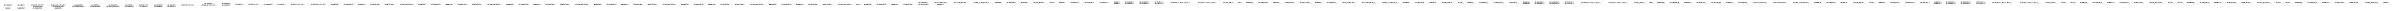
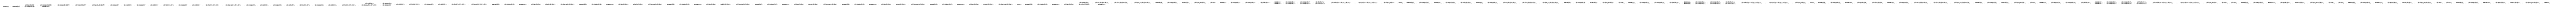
  digraph {
    fontname="DejaVu Serif"
    rankdir=LR
    node [fontname="DejaVu Serif"]
    edge [fontname="DejaVu Serif"]
    n1 [label=<(&lt;operator&gt;.assignment,*matrix = &amp;cielab-&gt;display.d_mat[0][0])<SUB>94</SUB>>]
    n2 [label=<(&lt;operator&gt;.indirectIndexAccess,matrix[0])<SUB>97</SUB>>]
    n3 [label=<(&lt;operator&gt;.multiplication,matrix[0] * X)<SUB>97</SUB>>]
    n4 [label=<(&lt;operator&gt;.assignment,Yr = matrix[0] * X + matrix[1] * Y + matrix[2] * Z)<SUB>97</SUB>>]
    n5 [label=<(&lt;operator&gt;.indirectIndexAccess,matrix[3])<SUB>98</SUB>>]
    n6 [label=<(&lt;operator&gt;.multiplication,matrix[3] * X)<SUB>98</SUB>>]
    n7 [label=<(&lt;operator&gt;.assignment,Yg = matrix[3] * X + matrix[4] * Y + matrix[5] * Z)<SUB>98</SUB>>]
    n8 [label=<(&lt;operator&gt;.indirectIndexAccess,matrix[6])<SUB>99</SUB>>]
    n9 [label=<(&lt;operator&gt;.multiplication,matrix[7] * Y)<SUB>99</SUB>>]
    n10 [label=<(&lt;operator&gt;.assignment,Yb = matrix[6] * X + matrix[7] * Y + matrix[8] * Z)<SUB>99</SUB>>]
    n11 [label=<(FIELD_IDENTIFIER,display,display)<SUB>102</SUB>>]
    n12 [label=<(&lt;operator&gt;.indirectFieldAccess,cielab-&gt;display)<SUB>102</SUB>>]
    n13 [label=<(&lt;operator&gt;.assignment,Yr = TIFFmax(Yr, cielab-&gt;display.d_Y0R))<SUB>102</SUB>>]
    n14 [label=<(FIELD_IDENTIFIER,display,display)<SUB>103</SUB>>]
    n15 [label=<(&lt;operator&gt;.indirectFieldAccess,cielab-&gt;display)<SUB>103</SUB>>]
    n16 [label=<(&lt;operator&gt;.assignment,Yg = TIFFmax(Yg, cielab-&gt;display.d_Y0G))<SUB>103</SUB>>]
    n17 [label=<(FIELD_IDENTIFIER,display,display)<SUB>104</SUB>>]
    n18 [label=<(&lt;operator&gt;.indirectFieldAccess,cielab-&gt;display)<SUB>104</SUB>>]
    n19 [label=<(&lt;operator&gt;.assignment,Yb = TIFFmax(Yb, cielab-&gt;display.d_Y0B))<SUB>104</SUB>>]
    n20 [label=<(FIELD_IDENTIFIER,display,display)<SUB>107</SUB>>]
    n21 [label=<(&lt;operator&gt;.indirectFieldAccess,cielab-&gt;display)<SUB>107</SUB>>]
    n22 [label=<(&lt;operator&gt;.assignment,Yr = TIFFmin(Yr, cielab-&gt;display.d_YCR))<SUB>107</SUB>>]
    n23 [label=<(FIELD_IDENTIFIER,display,display)<SUB>108</SUB>>]
    n24 [label=<(&lt;operator&gt;.indirectFieldAccess,cielab-&gt;display)<SUB>108</SUB>>]
    n25 [label=<(&lt;operator&gt;.assignment,Yg = TIFFmin(Yg, cielab-&gt;display.d_YCG))<SUB>108</SUB>>]
    n26 [label=<(FIELD_IDENTIFIER,display,display)<SUB>109</SUB>>]
    n27 [label=<(&lt;operator&gt;.indirectFieldAccess,cielab-&gt;display)<SUB>109</SUB>>]
    n28 [label=<(&lt;operator&gt;.assignment,Yb = TIFFmin(Yb, cielab-&gt;display.d_YCB))<SUB>109</SUB>>]
    n29 [label=<(UNKNOWN,int,int)<SUB>112</SUB>>]
    n30 [label=<(FIELD_IDENTIFIER,display,display)<SUB>112</SUB>>]
    n31 [label=<(&lt;operator&gt;.assignment,i = (int)((Yr - cielab-&gt;display.d_Y0R) / cielab-&gt;rstep))<SUB>112</SUB>>]
    n32 [label=<(FIELD_IDENTIFIER,range,range)<SUB>113</SUB>>]
    n33 [label=<(&lt;operator&gt;.indirectFieldAccess,cielab-&gt;range)<SUB>113</SUB>>]
    n34 [label=<(&lt;operator&gt;.assignment,i = TIFFmin(cielab-&gt;range, i))<SUB>113</SUB>>]
    n35 [label=<(&lt;operator&gt;.indirection,*r)<SUB>114</SUB>>]
    n36 [label=<(FIELD_IDENTIFIER,Yr2r,Yr2r)<SUB>114</SUB>>]
    n37 [label=<(&lt;operator&gt;.assignment,*r = RINT(cielab-&gt;Yr2r[i]))<SUB>114</SUB>>]
    n38 [label=<(UNKNOWN,int,int)<SUB>116</SUB>>]
    n39 [label=<(FIELD_IDENTIFIER,display,display)<SUB>116</SUB>>]
    n40 [label=<(&lt;operator&gt;.assignment,i = (int)((Yg - cielab-&gt;display.d_Y0G) / cielab-&gt;gstep))<SUB>116</SUB>>]
    n41 [label=<(FIELD_IDENTIFIER,range,range)<SUB>117</SUB>>]
    n42 [label=<(&lt;operator&gt;.indirectFieldAccess,cielab-&gt;range)<SUB>117</SUB>>]
    n43 [label=<(&lt;operator&gt;.assignment,i = TIFFmin(cielab-&gt;range, i))<SUB>117</SUB>>]
    n44 [label=<(&lt;operator&gt;.indirection,*g)<SUB>118</SUB>>]
    n45 [label=<(FIELD_IDENTIFIER,Yg2g,Yg2g)<SUB>118</SUB>>]
    n46 [label=<(&lt;operator&gt;.assignment,*g = RINT(cielab-&gt;Yg2g[i]))<SUB>118</SUB>>]
    n47 [label=<(UNKNOWN,int,int)<SUB>120</SUB>>]
    n48 [label=<(FIELD_IDENTIFIER,display,display)<SUB>120</SUB>>]
    n49 [label=<(&lt;operator&gt;.assignment,i = (int)((Yb - cielab-&gt;display.d_Y0B) / cielab-&gt;bstep))<SUB>120</SUB>>]
    n50 [label=<(FIELD_IDENTIFIER,range,range)<SUB>121</SUB>>]
    n51 [label=<(&lt;operator&gt;.indirectFieldAccess,cielab-&gt;range)<SUB>121</SUB>>]
    n52 [label=<(&lt;operator&gt;.assignment,i = TIFFmin(cielab-&gt;range, i))<SUB>121</SUB>>]
    n53 [label=<(&lt;operator&gt;.indirection,*b)<SUB>122</SUB>>]
    n54 [label=<(FIELD_IDENTIFIER,Yb2b,Yb2b)<SUB>122</SUB>>]
    n55 [label=<(&lt;operator&gt;.assignment,*b = RINT(cielab-&gt;Yb2b[i]))<SUB>122</SUB>>]
    n56 [label=<(&lt;operator&gt;.indirection,*r)<SUB>125</SUB>>]
    n57 [label=<(&lt;operator&gt;.indirection,*r)<SUB>125</SUB>>]
    n58 [label=<(&lt;operator&gt;.assignment,*r = TIFFmin(*r, cielab-&gt;display.d_Vrwr))<SUB>125</SUB>>]
    n59 [label=<(&lt;operator&gt;.indirection,*g)<SUB>126</SUB>>]
    n60 [label=<(&lt;operator&gt;.indirection,*g)<SUB>126</SUB>>]
    n61 [label=<(&lt;operator&gt;.assignment,*g = TIFFmin(*g, cielab-&gt;display.d_Vrwg))<SUB>126</SUB>>]
    n62 [label=<(&lt;operator&gt;.indirection,*b)<SUB>127</SUB>>]
    n63 [label=<(&lt;operator&gt;.indirection,*b)<SUB>127</SUB>>]
    n64 [label=<(&lt;operator&gt;.assignment,*b = TIFFmin(*b, cielab-&gt;display.d_Vrwb))<SUB>127</SUB>>]
    n65 [label=<(METHOD_RETURN,void)<SUB>89</SUB>>]
    n66 [label=<(&lt;operator&gt;.addressOf,&amp;cielab-&gt;display.d_mat[0][0])<SUB>94</SUB>>]
    n67 [label=<(&lt;operator&gt;.addition,matrix[0] * X + matrix[1] * Y + matrix[2] * Z)<SUB>97</SUB>>]
    n68 [label=<(&lt;operator&gt;.addition,matrix[3] * X + matrix[4] * Y + matrix[5] * Z)<SUB>98</SUB>>]
    n69 [label=<(&lt;operator&gt;.addition,matrix[6] * X + matrix[7] * Y + matrix[8] * Z)<SUB>99</SUB>>]
    n70 [label=<(TIFFmax,TIFFmax(Yr, cielab-&gt;display.d_Y0R))<SUB>102</SUB>>]
    n71 [label=<(TIFFmax,TIFFmax(Yg, cielab-&gt;display.d_Y0G))<SUB>103</SUB>>]
    n72 [label=<(TIFFmax,TIFFmax(Yb, cielab-&gt;display.d_Y0B))<SUB>104</SUB>>]
    n73 [label=<(TIFFmin,TIFFmin(Yr, cielab-&gt;display.d_YCR))<SUB>107</SUB>>]
    n74 [label=<(TIFFmin,TIFFmin(Yg, cielab-&gt;display.d_YCG))<SUB>108</SUB>>]
    n75 [label=<(TIFFmin,TIFFmin(Yb, cielab-&gt;display.d_YCB))<SUB>109</SUB>>]
    n76 [label=<(&lt;operator&gt;.cast,(int)((Yr - cielab-&gt;display.d_Y0R) / cielab-&gt;rstep))<SUB>112</SUB>>]
    n77 [label=<(TIFFmin,TIFFmin(cielab-&gt;range, i))<SUB>113</SUB>>]
    n78 [label=<(&lt;operator&gt;.indirectFieldAccess,cielab-&gt;Yr2r)<SUB>114</SUB>>]
    n79 [label=<(uint32_t,(uint32_t)((cielab-&gt;Yr2r[i]) &gt; 0 ? ((cielab-&gt;Yr2r[i]) + 0.5) : ((cielab-&gt;Yr2r[i]) - 0.5)))<SUB>114</SUB>>]
    n80 [label=<(&lt;operator&gt;.cast,(int)((Yg - cielab-&gt;display.d_Y0G) / cielab-&gt;gstep))<SUB>116</SUB>>]
    n81 [label=<(TIFFmin,TIFFmin(cielab-&gt;range, i))<SUB>117</SUB>>]
    n82 [label=<(&lt;operator&gt;.indirectFieldAccess,cielab-&gt;Yg2g)<SUB>118</SUB>>]
    n83 [label=<(uint32_t,(uint32_t)((cielab-&gt;Yg2g[i]) &gt; 0 ? ((cielab-&gt;Yg2g[i]) + 0.5) : ((cielab-&gt;Yg2g[i]) - 0.5)))<SUB>118</SUB>>]
    n84 [label=<(&lt;operator&gt;.cast,(int)((Yb - cielab-&gt;display.d_Y0B) / cielab-&gt;bstep))<SUB>120</SUB>>]
    n85 [label=<(TIFFmin,TIFFmin(cielab-&gt;range, i))<SUB>121</SUB>>]
    n86 [label=<(&lt;operator&gt;.indirectFieldAccess,cielab-&gt;Yb2b)<SUB>122</SUB>>]
    n87 [label=<(uint32_t,(uint32_t)((cielab-&gt;Yb2b[i]) &gt; 0 ? ((cielab-&gt;Yb2b[i]) + 0.5) : ((cielab-&gt;Yb2b[i]) - 0.5)))<SUB>122</SUB>>]
    n88 [label=<(FIELD_IDENTIFIER,display,display)<SUB>125</SUB>>]
    n89 [label=<(TIFFmin,TIFFmin(*r, cielab-&gt;display.d_Vrwr))<SUB>125</SUB>>]
    n90 [label=<(FIELD_IDENTIFIER,display,display)<SUB>126</SUB>>]
    n91 [label=<(TIFFmin,TIFFmin(*g, cielab-&gt;display.d_Vrwg))<SUB>126</SUB>>]
    n92 [label=<(FIELD_IDENTIFIER,display,display)<SUB>127</SUB>>]
    n93 [label=<(TIFFmin,TIFFmin(*b, cielab-&gt;display.d_Vrwb))<SUB>127</SUB>>]
    n94 [label=<(&lt;operator&gt;.indirectIndexAccess,cielab-&gt;display.d_mat[0][0])<SUB>94</SUB>>]
+   n95 [label=<(&lt;operator&gt;.addition,matrix[0] * X + matrix[1] * Y)<SUB>97</SUB>>]
    n96 [label=<(&lt;operator&gt;.indirectIndexAccess,matrix[2])<SUB>97</SUB>>]
    n97 [label=<(&lt;operator&gt;.multiplication,matrix[2] * Z)<SUB>97</SUB>>]
    n98 [label=<(&lt;operator&gt;.addition,matrix[3] * X + matrix[4] * Y)<SUB>98</SUB>>]
    n99 [label=<(&lt;operator&gt;.indirectIndexAccess,matrix[5])<SUB>98</SUB>>]
    n100 [label=<(&lt;operator&gt;.multiplication,matrix[5] * Z)<SUB>98</SUB>>]
    n101 [label=<(&lt;operator&gt;.addition,matrix[6] * X + matrix[7] * Y)<SUB>99</SUB>>]
    n102 [label=<(&lt;operator&gt;.indirectIndexAccess,matrix[8])<SUB>99</SUB>>]
    n103 [label=<(&lt;operator&gt;.multiplication,matrix[8] * Z)<SUB>99</SUB>>]
    n104 [label=<(&lt;operator&gt;.fieldAccess,cielab-&gt;display.d_Y0R)<SUB>102</SUB>>]
    n105 [label=<(&lt;operator&gt;.fieldAccess,cielab-&gt;display.d_Y0G)<SUB>103</SUB>>]
    n106 [label=<(&lt;operator&gt;.fieldAccess,cielab-&gt;display.d_Y0B)<SUB>104</SUB>>]
    n107 [label=<(&lt;operator&gt;.fieldAccess,cielab-&gt;display.d_YCR)<SUB>107</SUB>>]
    n108 [label=<(&lt;operator&gt;.fieldAccess,cielab-&gt;display.d_YCG)<SUB>108</SUB>>]
    n109 [label=<(&lt;operator&gt;.fieldAccess,cielab-&gt;display.d_YCB)<SUB>109</SUB>>]
    n110 [label=<(&lt;operator&gt;.indirectFieldAccess,cielab-&gt;display)<SUB>112</SUB>>]
    n111 [label=<(&lt;operator&gt;.division,(Yr - cielab-&gt;display.d_Y0R) / cielab-&gt;rstep)<SUB>112</SUB>>]
    n112 [label=<(&lt;operator&gt;.conditional,(cielab-&gt;Yr2r[i]) &gt; 0 ? ((cielab-&gt;Yr2r[i]) + 0.5) : ((cielab-&gt;Yr2r[i]) - 0.5))<SUB>114</SUB>>]
    n113 [label=<(&lt;operator&gt;.indirectFieldAccess,cielab-&gt;display)<SUB>116</SUB>>]
    n114 [label=<(&lt;operator&gt;.division,(Yg - cielab-&gt;display.d_Y0G) / cielab-&gt;gstep)<SUB>116</SUB>>]
    n115 [label=<(&lt;operator&gt;.conditional,(cielab-&gt;Yg2g[i]) &gt; 0 ? ((cielab-&gt;Yg2g[i]) + 0.5) : ((cielab-&gt;Yg2g[i]) - 0.5))<SUB>118</SUB>>]
    n116 [label=<(&lt;operator&gt;.indirectFieldAccess,cielab-&gt;display)<SUB>120</SUB>>]
    n117 [label=<(&lt;operator&gt;.division,(Yb - cielab-&gt;display.d_Y0B) / cielab-&gt;bstep)<SUB>120</SUB>>]
    n118 [label=<(&lt;operator&gt;.conditional,(cielab-&gt;Yb2b[i]) &gt; 0 ? ((cielab-&gt;Yb2b[i]) + 0.5) : ((cielab-&gt;Yb2b[i]) - 0.5))<SUB>122</SUB>>]
    n119 [label=<(&lt;operator&gt;.indirectFieldAccess,cielab-&gt;display)<SUB>125</SUB>>]
    n120 [label=<(&lt;operator&gt;.fieldAccess,cielab-&gt;display.d_Vrwr)<SUB>125</SUB>>]
    n121 [label=<(&lt;operator&gt;.indirectFieldAccess,cielab-&gt;display)<SUB>126</SUB>>]
    n122 [label=<(&lt;operator&gt;.fieldAccess,cielab-&gt;display.d_Vrwg)<SUB>126</SUB>>]
    n123 [label=<(&lt;operator&gt;.indirectFieldAccess,cielab-&gt;display)<SUB>127</SUB>>]
    n124 [label=<(&lt;operator&gt;.fieldAccess,cielab-&gt;display.d_Vrwb)<SUB>127</SUB>>]
    n125 [label=<(&lt;operator&gt;.indirectIndexAccess,cielab-&gt;display.d_mat[0])<SUB>94</SUB>>]
    n126 [label=<(&lt;operator&gt;.indirectIndexAccess,matrix[1])<SUB>97</SUB>>]
    n127 [label=<(&lt;operator&gt;.multiplication,matrix[1] * Y)<SUB>97</SUB>>]
    n128 [label=<(&lt;operator&gt;.indirectIndexAccess,matrix[4])<SUB>98</SUB>>]
    n129 [label=<(&lt;operator&gt;.multiplication,matrix[4] * Y)<SUB>98</SUB>>]
    n130 [label=<(&lt;operator&gt;.multiplication,matrix[6] * X)<SUB>99</SUB>>]
    n131 [label=<(&lt;operator&gt;.indirectIndexAccess,matrix[7])<SUB>99</SUB>>]
    n132 [label=<(FIELD_IDENTIFIER,d_Y0R,d_Y0R)<SUB>102</SUB>>]
    n133 [label=<(FIELD_IDENTIFIER,d_Y0G,d_Y0G)<SUB>103</SUB>>]
    n134 [label=<(FIELD_IDENTIFIER,d_Y0B,d_Y0B)<SUB>104</SUB>>]
    n135 [label=<(FIELD_IDENTIFIER,d_YCR,d_YCR)<SUB>107</SUB>>]
    n136 [label=<(FIELD_IDENTIFIER,d_YCG,d_YCG)<SUB>108</SUB>>]
    n137 [label=<(FIELD_IDENTIFIER,d_YCB,d_YCB)<SUB>109</SUB>>]
    n138 [label=<(&lt;operator&gt;.subtraction,Yr - cielab-&gt;display.d_Y0R)<SUB>112</SUB>>]
    n139 [label=<(FIELD_IDENTIFIER,rstep,rstep)<SUB>112</SUB>>]
    n140 [label=<(&lt;operator&gt;.indirectFieldAccess,cielab-&gt;rstep)<SUB>112</SUB>>]
    n141 [label=<(&lt;operator&gt;.greaterThan,(cielab-&gt;Yr2r[i]) &gt; 0)<SUB>114</SUB>>]
    n142 [label=<(FIELD_IDENTIFIER,Yr2r,Yr2r)<SUB>114</SUB>>]
    n143 [label=<(FIELD_IDENTIFIER,Yr2r,Yr2r)<SUB>114</SUB>>]
    n144 [label=<(&lt;operator&gt;.indirectFieldAccess,cielab-&gt;Yr2r)<SUB>114</SUB>>]
    n145 [label=<(&lt;operator&gt;.indirectFieldAccess,cielab-&gt;Yr2r)<SUB>114</SUB>>]
    n146 [label=<(&lt;operator&gt;.addition,(cielab-&gt;Yr2r[i]) + 0.5)<SUB>114</SUB>>]
    n147 [label=<(&lt;operator&gt;.subtraction,(cielab-&gt;Yr2r[i]) - 0.5)<SUB>114</SUB>>]
    n148 [label=<(&lt;operator&gt;.subtraction,Yg - cielab-&gt;display.d_Y0G)<SUB>116</SUB>>]
    n149 [label=<(FIELD_IDENTIFIER,gstep,gstep)<SUB>116</SUB>>]
    n150 [label=<(&lt;operator&gt;.indirectFieldAccess,cielab-&gt;gstep)<SUB>116</SUB>>]
    n151 [label=<(&lt;operator&gt;.greaterThan,(cielab-&gt;Yg2g[i]) &gt; 0)<SUB>118</SUB>>]
    n152 [label=<(FIELD_IDENTIFIER,Yg2g,Yg2g)<SUB>118</SUB>>]
    n153 [label=<(FIELD_IDENTIFIER,Yg2g,Yg2g)<SUB>118</SUB>>]
    n154 [label=<(&lt;operator&gt;.indirectFieldAccess,cielab-&gt;Yg2g)<SUB>118</SUB>>]
    n155 [label=<(&lt;operator&gt;.indirectFieldAccess,cielab-&gt;Yg2g)<SUB>118</SUB>>]
    n156 [label=<(&lt;operator&gt;.addition,(cielab-&gt;Yg2g[i]) + 0.5)<SUB>118</SUB>>]
    n157 [label=<(&lt;operator&gt;.subtraction,(cielab-&gt;Yg2g[i]) - 0.5)<SUB>118</SUB>>]
    n158 [label=<(&lt;operator&gt;.subtraction,Yb - cielab-&gt;display.d_Y0B)<SUB>120</SUB>>]
    n159 [label=<(FIELD_IDENTIFIER,bstep,bstep)<SUB>120</SUB>>]
    n160 [label=<(&lt;operator&gt;.indirectFieldAccess,cielab-&gt;bstep)<SUB>120</SUB>>]
    n161 [label=<(&lt;operator&gt;.greaterThan,(cielab-&gt;Yb2b[i]) &gt; 0)<SUB>122</SUB>>]
    n162 [label=<(FIELD_IDENTIFIER,Yb2b,Yb2b)<SUB>122</SUB>>]
    n163 [label=<(FIELD_IDENTIFIER,Yb2b,Yb2b)<SUB>122</SUB>>]
    n164 [label=<(&lt;operator&gt;.indirectFieldAccess,cielab-&gt;Yb2b)<SUB>122</SUB>>]
    n165 [label=<(&lt;operator&gt;.indirectFieldAccess,cielab-&gt;Yb2b)<SUB>122</SUB>>]
    n166 [label=<(&lt;operator&gt;.addition,(cielab-&gt;Yb2b[i]) + 0.5)<SUB>122</SUB>>]
    n167 [label=<(&lt;operator&gt;.subtraction,(cielab-&gt;Yb2b[i]) - 0.5)<SUB>122</SUB>>]
    n168 [label=<(FIELD_IDENTIFIER,d_Vrwr,d_Vrwr)<SUB>125</SUB>>]
    n169 [label=<(FIELD_IDENTIFIER,d_Vrwg,d_Vrwg)<SUB>126</SUB>>]
    n170 [label=<(FIELD_IDENTIFIER,d_Vrwb,d_Vrwb)<SUB>127</SUB>>]
    n171 [label=<(&lt;operator&gt;.fieldAccess,cielab-&gt;display.d_mat)<SUB>94</SUB>>]
    n172 [label=<(FIELD_IDENTIFIER,d_mat,d_mat)<SUB>94</SUB>>]
    n173 [label=<(&lt;operator&gt;.fieldAccess,cielab-&gt;display.d_Y0R)<SUB>112</SUB>>]
    n174 [label=<(&lt;operator&gt;.indirectIndexAccess,cielab-&gt;Yr2r[i])<SUB>114</SUB>>]
    n175 [label=<(&lt;operator&gt;.indirectIndexAccess,cielab-&gt;Yr2r[i])<SUB>114</SUB>>]
    n176 [label=<(&lt;operator&gt;.indirectIndexAccess,cielab-&gt;Yr2r[i])<SUB>114</SUB>>]
    n177 [label=<(&lt;operator&gt;.fieldAccess,cielab-&gt;display.d_Y0G)<SUB>116</SUB>>]
    n178 [label=<(&lt;operator&gt;.indirectIndexAccess,cielab-&gt;Yg2g[i])<SUB>118</SUB>>]
    n179 [label=<(&lt;operator&gt;.indirectIndexAccess,cielab-&gt;Yg2g[i])<SUB>118</SUB>>]
    n180 [label=<(&lt;operator&gt;.indirectIndexAccess,cielab-&gt;Yg2g[i])<SUB>118</SUB>>]
    n181 [label=<(&lt;operator&gt;.fieldAccess,cielab-&gt;display.d_Y0B)<SUB>120</SUB>>]
    n182 [label=<(&lt;operator&gt;.indirectIndexAccess,cielab-&gt;Yb2b[i])<SUB>122</SUB>>]
    n183 [label=<(&lt;operator&gt;.indirectIndexAccess,cielab-&gt;Yb2b[i])<SUB>122</SUB>>]
    n184 [label=<(&lt;operator&gt;.indirectIndexAccess,cielab-&gt;Yb2b[i])<SUB>122</SUB>>]
    n185 [label=<(&lt;operator&gt;.indirectFieldAccess,cielab-&gt;display)<SUB>94</SUB>>]
    n186 [label=<(FIELD_IDENTIFIER,d_Y0R,d_Y0R)<SUB>112</SUB>>]
    n187 [label=<(FIELD_IDENTIFIER,d_Y0G,d_Y0G)<SUB>116</SUB>>]
    n188 [label=<(FIELD_IDENTIFIER,d_Y0B,d_Y0B)<SUB>120</SUB>>]
    n189 [label=<(FIELD_IDENTIFIER,display,display)<SUB>94</SUB>>]
    n190 [label=<(METHOD,TIFFXYZToRGB)<SUB>89</SUB>>]
    n1 -> n2
    n2 -> n3
    n3 -> n126
    n4 -> n5
    n5 -> n6
    n6 -> n128
    n7 -> n8
    n8 -> n9
    n9 -> n101
    n10 -> n11
    n11 -> n12
    n12 -> n132
    n13 -> n14
    n14 -> n15
    n15 -> n133
    n16 -> n17
    n17 -> n18
    n18 -> n134
    n19 -> n20
    n20 -> n21
    n21 -> n135
    n22 -> n23
    n23 -> n24
    n24 -> n136
    n25 -> n26
    n26 -> n27
    n27 -> n137
    n28 -> n29
    n29 -> n30
    n30 -> n110
    n31 -> n32
    n32 -> n33
    n33 -> n77
    n34 -> n35
    n35 -> n36
    n36 -> n78
    n37 -> n38
    n38 -> n39
    n39 -> n113
    n40 -> n41
    n41 -> n42
    n42 -> n81
    n43 -> n44
    n44 -> n45
    n45 -> n82
    n46 -> n47
    n47 -> n48
    n48 -> n116
    n49 -> n50
    n50 -> n51
    n51 -> n85
    n52 -> n53
    n53 -> n54
    n54 -> n86
    n55 -> n56
    n56 -> n57
    n57 -> n88
    n58 -> n59
    n59 -> n60
    n60 -> n90
    n61 -> n62
    n62 -> n63
    n63 -> n92
    n64 -> n65
    n66 -> n1
    n67 -> n4
    n68 -> n7
    n69 -> n10
    n70 -> n13
    n71 -> n16
    n72 -> n19
    n73 -> n22
    n74 -> n25
    n75 -> n28
    n76 -> n31
    n77 -> n34
    n78 -> n174
    n79 -> n37
    n80 -> n40
    n81 -> n43
    n82 -> n178
    n83 -> n46
    n84 -> n49
    n85 -> n52
    n86 -> n182
    n87 -> n55
    n88 -> n119
    n89 -> n58
    n90 -> n121
    n91 -> n61
    n92 -> n123
    n93 -> n64
    n94 -> n66
+   n95 -> n96
    n96 -> n97
    n97 -> n67
    n98 -> n99
    n99 -> n100
    n100 -> n68
    n101 -> n102
    n102 -> n103
    n103 -> n69
    n104 -> n70
    n105 -> n71
    n106 -> n72
    n107 -> n73
    n108 -> n74
    n109 -> n75
    n110 -> n186
    n111 -> n76
    n112 -> n79
    n113 -> n187
    n114 -> n80
    n115 -> n83
    n116 -> n188
    n117 -> n84
    n118 -> n87
    n119 -> n168
    n120 -> n89
    n121 -> n169
    n122 -> n91
    n123 -> n170
    n124 -> n93
    n125 -> n94
    n126 -> n127
+   n127 -> n95
    n128 -> n129
    n129 -> n98
    n130 -> n131
    n131 -> n9
    n132 -> n104
    n133 -> n105
    n134 -> n106
    n135 -> n107
    n136 -> n108
    n137 -> n109
    n138 -> n139
    n140 -> n111
    n140 -> n139
    n141 -> n142
    n141 -> n143
    n142 -> n144
    n143 -> n145
    n144 -> n175
    n145 -> n176
    n146 -> n112
    n147 -> n112
    n148 -> n149
    n149 -> n150
    n150 -> n114
    n151 -> n152
    n151 -> n153
    n152 -> n154
    n153 -> n155
    n154 -> n179
    n155 -> n180
    n156 -> n115
    n157 -> n115
    n158 -> n159
    n159 -> n160
    n160 -> n117
    n161 -> n162
    n161 -> n163
    n162 -> n164
    n163 -> n165
    n164 -> n183
    n165 -> n184
    n166 -> n118
    n167 -> n118
    n168 -> n120
    n169 -> n122
    n170 -> n124
    n171 -> n125
    n171 -> n172
    n173 -> n138
    n174 -> n141
    n175 -> n146
    n176 -> n147
    n177 -> n148
    n178 -> n151
    n179 -> n156
    n180 -> n157
    n181 -> n158
    n182 -> n161
    n183 -> n166
    n184 -> n167
    n185 -> n172
    n186 -> n173
    n187 -> n177
    n188 -> n181
    n189 -> n185
    n190 -> n189
  }
